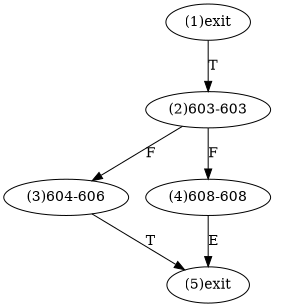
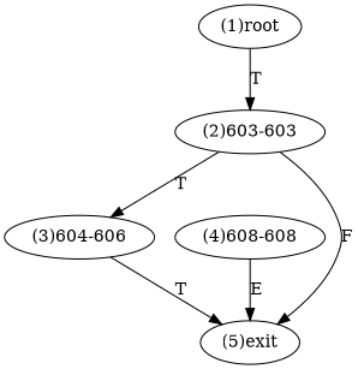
  digraph {
-   n1 [label="(1)exit"]
+   n1 [label="(1)root"]
    n2 [label="(2)603-603"]
    n3 [label="(3)604-606"]
    n4 [label="(4)608-608"]
    n5 [label="(5)exit"]
    n1 -> n2 [label=T]
-   n2 -> n3 [label=F]
-   n2 -> n4 [label=F]
+   n2 -> n3 [label=T]
+   n2 -> n5 [label=F]
    n3 -> n5 [label=T]
    n4 -> n5 [label=E]
  }
